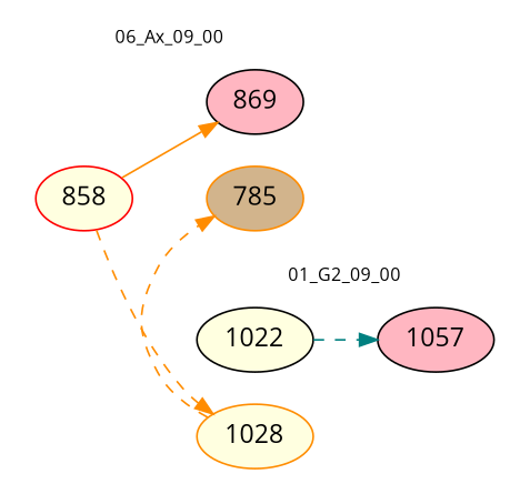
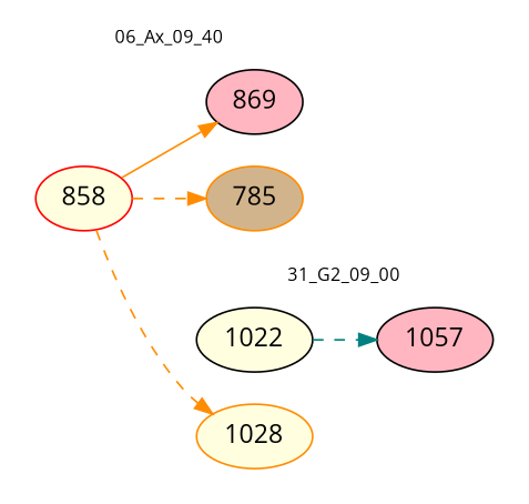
  digraph {
    fontname="Open Sans"
    rankdir=LR
    node [color=black fillcolor=lightyellow fontname="Open Sans" style=filled]
    edge [color=darkorange fontname="Open Sans" style=dashed]
    n1 [color=red label=858]
    n2 [color=darkorange fillcolor=tan label=785]
    n3 [fillcolor=lightpink label=869]
    n4 [label=1022]
    n5 [color=darkorange label=1028]
    n6 [fillcolor=lightpink label=1057]
    subgraph cluster_1 {
      color=white
      fontsize=10
-     label="06_Ax_09_00"
+     label="06_Ax_09_40"
      n1
      n2
      n3
    }
    subgraph cluster_2 {
      color=white
      fontsize=10
-     label="01_G2_09_00"
+     label="31_G2_09_00"
      n4
      n5
      n6
    }
-   n5 -> n2
+   n1 -> n2
    n1 -> n3 [style=solid]
    n1 -> n5
    n4 -> n6 [color=teal]
  }
